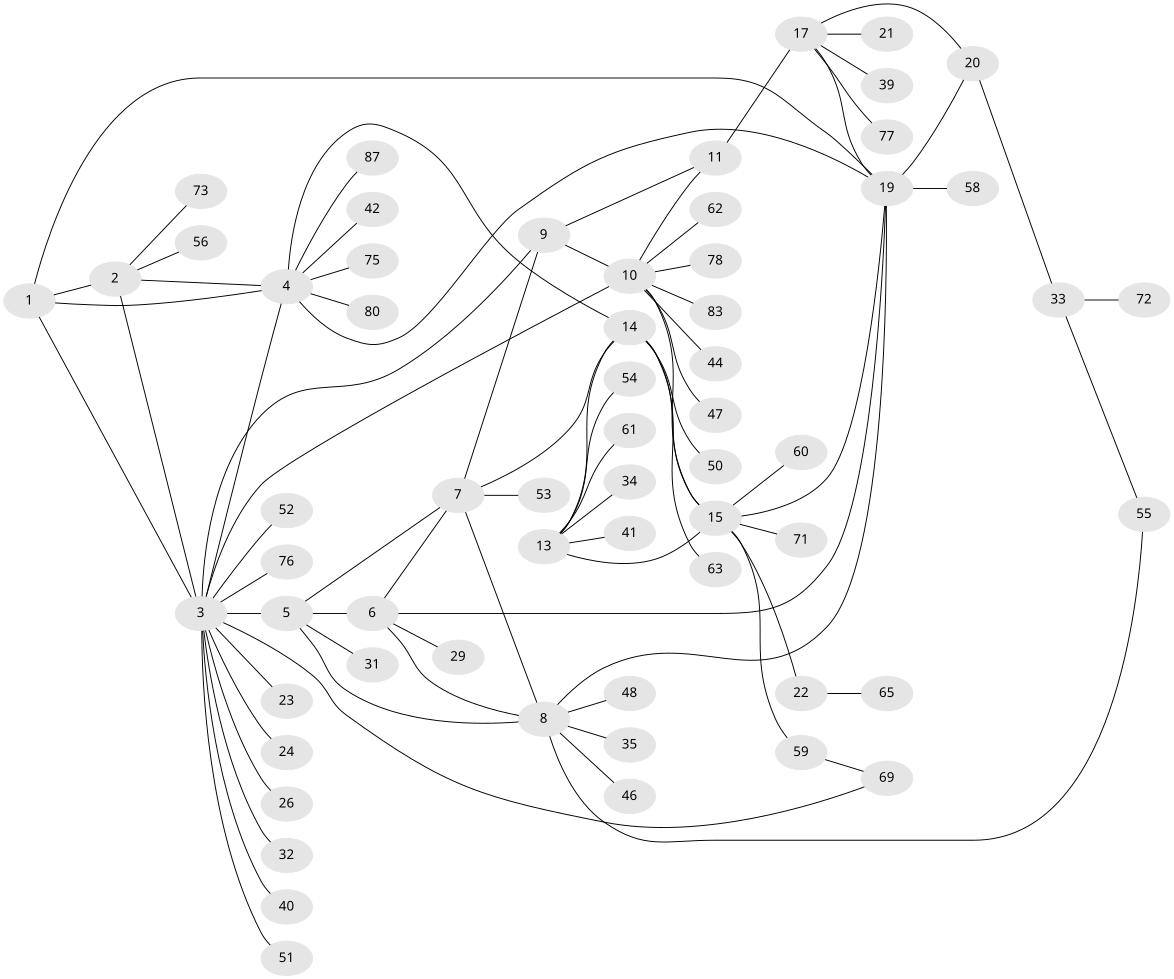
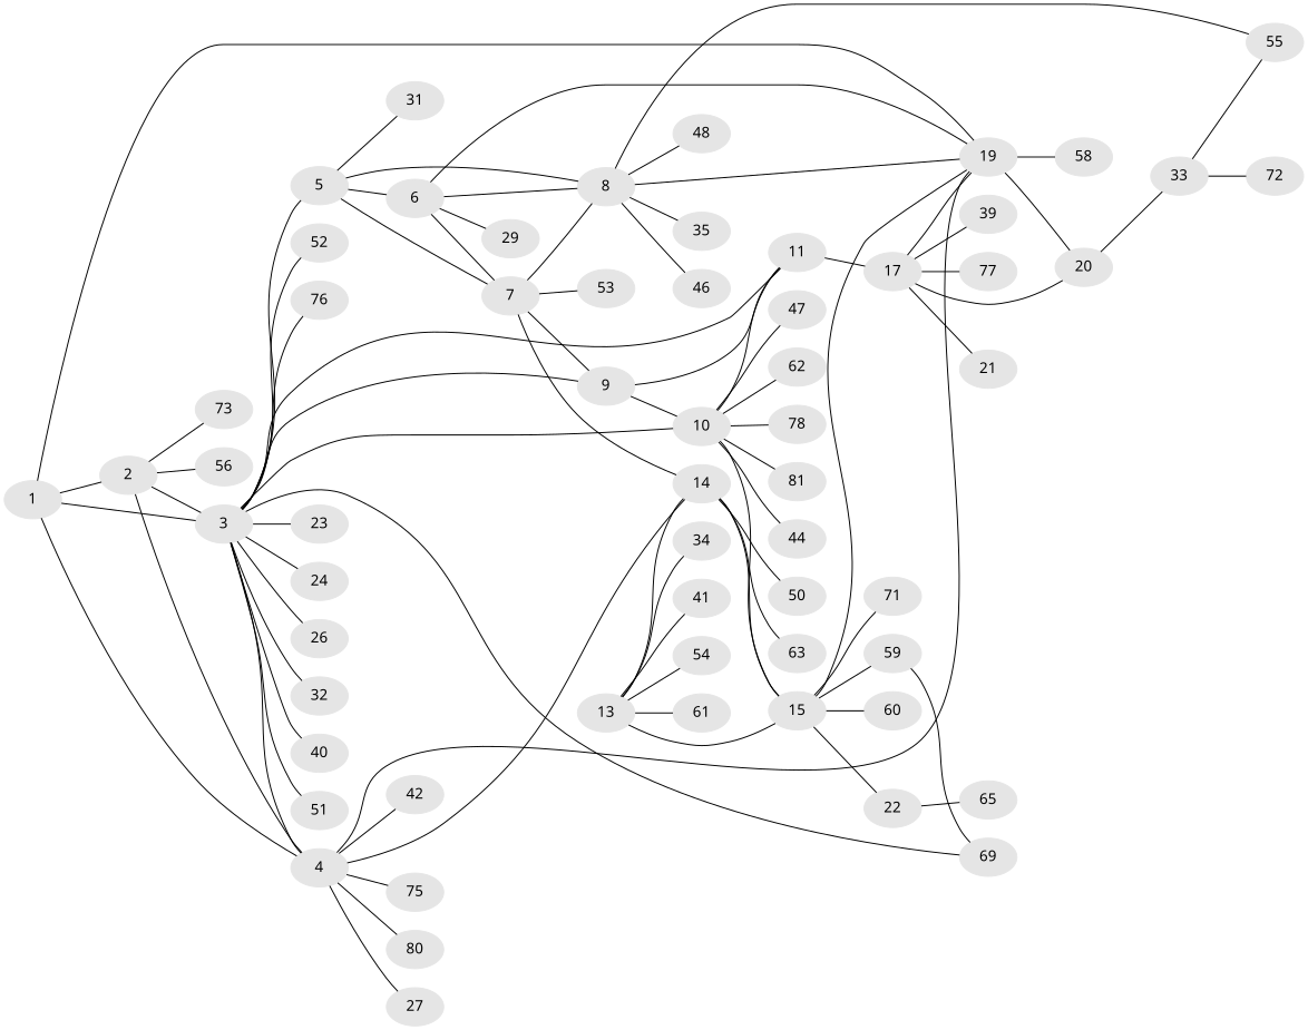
  graph {
    fontname="Noto Sans"
    rankdir=LR
    node [color=gray90 fontname="Noto Sans" style=filled]
    edge [fontname="Noto Sans"]
    2 [super="+28"]
    3 [super="+12"]
    4 [super="+70"]
    56 [super="+68"]
    n5 [label=73]
    1
    19 [super="+38"]
    5 [super="+82"]
    9 [super="+30"]
    10 [super="+37"]
    11
    23
    24
    26
    32
    40
    51
    52 [super="+74"]
    69
    76
    14 [super="+64"]
-   27 [label=87]
+   27
    42
    75
    80
    20 [super="+45"]
    58
    6
    7 [super="+67"]
    8 [super="+25"]
    31
    15 [super="+16"]
    44
    47
    62
    78
-   81 [label=83]
+   81
    17 [super="+18"]
    50 [super="+57"]
    63
    29
    53
    35 [super="+66"]
    46
    48
    55
    22 [super="+36"]
    59
    60 [super="+73"]
    71
    21
    39
    77
    13 [super="+49"]
    34
    41
    54
    61
    65
    33 [super="+43"]
    72
    2 -- 3
    2 -- 4
    2 -- 56
    2 -- n5
    3 -- 4
    3 -- 5
    3 -- 9
    3 -- 10
+   3 -- 11
    3 -- 23
    3 -- 24
    3 -- 26
    3 -- 32
    3 -- 40
    3 -- 51
    3 -- 52
    3 -- 69
    3 -- 76
    4 -- 19
    4 -- 14
    4 -- 27
    4 -- 42
    4 -- 75
    4 -- 80
    1 -- 2
    1 -- 3
    1 -- 4
    1 -- 19
    19 -- 20
    19 -- 58
    5 -- 6
    5 -- 7
    5 -- 8
    5 -- 31
    9 -- 10
    9 -- 11
    10 -- 11
    10 -- 15
    10 -- 44
    10 -- 47
    10 -- 62
    10 -- 78
    10 -- 81
    11 -- 17
    14 -- 15 [weight=2]
    14 -- 50
    14 -- 63
    20 -- 33
    6 -- 19
    6 -- 7
    6 -- 8
    6 -- 29
    7 -- 9 [weight=2]
    7 -- 14
    7 -- 8
    7 -- 53
    8 -- 19
    8 -- 35
    8 -- 46
    8 -- 48
    8 -- 55
    15 -- 19
    15 -- 22
    15 -- 59
    15 -- 60
    15 -- 71
    17 -- 19 [weight=2]
    17 -- 20 [weight=2]
    17 -- 21
    17 -- 39
    17 -- 77
    22 -- 65
    59 -- 69
    13 -- 14
    13 -- 15 [weight=2]
    13 -- 34
    13 -- 41
    13 -- 54
    13 -- 61
    33 -- 55
    33 -- 72
  }
